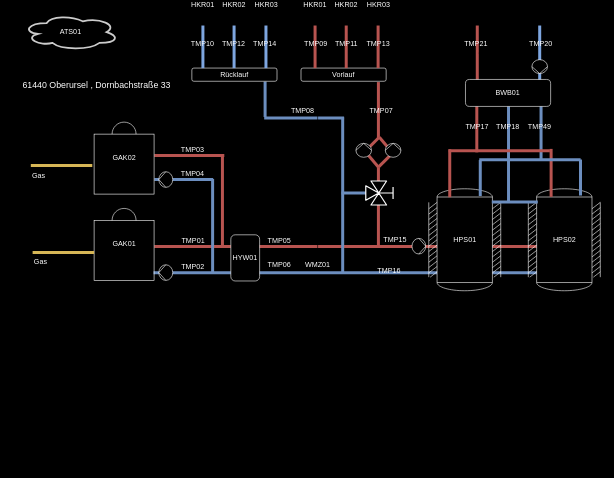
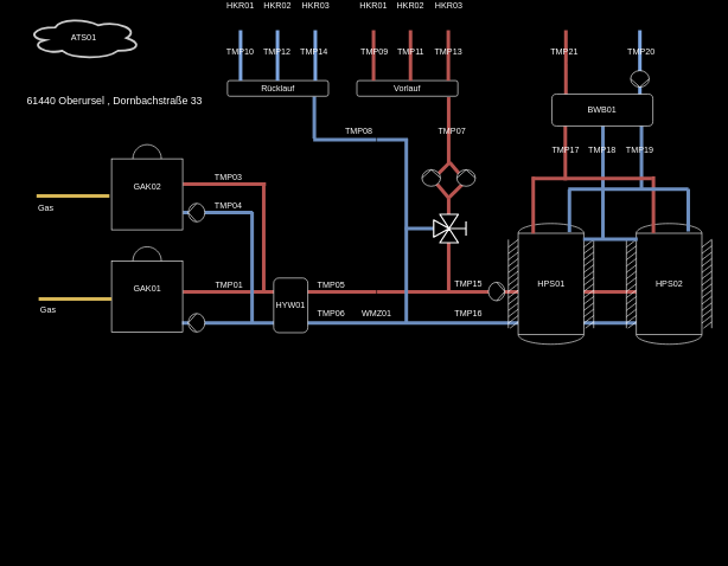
  <mxCell id="0" />
  <mxCell id="1" parent="0" />
  <mxCell id="2" value="" style="verticalLabelPosition=middle;align=right;dashed=0;html=1;verticalAlign=top;shape=mxgraph.pid.piping.flange;pointerEvents=1;rotation=90;fillColor=#f8cecc;strokeColor=#b85450;strokeWidth=5;horizontal=0;labelPosition=center;fontColor=#FFFFFF;" parent="1" vertex="1"><mxGeometry x="312.31" y="197.32" width="5" height="116.6" as="geometry" /></mxCell>
  <mxCell id="3" value="" style="verticalLabelPosition=middle;align=right;dashed=0;html=1;verticalAlign=top;shape=mxgraph.pid.piping.flange;pointerEvents=1;rotation=90;fillColor=#f8cecc;strokeColor=#b85450;strokeWidth=5;horizontal=0;labelPosition=center;fontColor=#FFFFFF;" vertex="1" parent="1"><mxGeometry x="573.19" y="88.4" width="5" height="638.32" as="geometry" /></mxCell>
  <mxCell id="4" value="" style="verticalLabelPosition=bottom;align=right;dashed=0;html=1;verticalAlign=top;shape=mxgraph.pid.piping.flange;pointerEvents=1;rotation=-90;fillColor=#f8cecc;strokeColor=#b85450;strokeWidth=5;direction=south;fontColor=#FFFFFF;" vertex="1" parent="1"><mxGeometry x="294" y="327.92" width="152" height="5" as="geometry" /></mxCell>
  <mxCell id="5" value="" style="verticalLabelPosition=bottom;align=right;dashed=0;html=1;verticalAlign=top;shape=mxgraph.pid.piping.flange;pointerEvents=1;rotation=-90;fillColor=#f8cecc;strokeColor=#b85450;strokeWidth=5;direction=south;fontColor=#FFFFFF;" vertex="1" parent="1"><mxGeometry x="583.52" y="177.41" width="93.11" height="5" as="geometry" /></mxCell>
  <mxCell id="6" value="" style="verticalLabelPosition=middle;align=right;dashed=0;html=1;verticalAlign=top;shape=mxgraph.pid.piping.flange;pointerEvents=1;rotation=90;fillColor=#dae8fc;strokeColor=#6c8ebf;strokeWidth=5;horizontal=0;labelPosition=center;fontColor=#FFFFFF;" parent="1" vertex="1"><mxGeometry x="302.95" y="246.93" width="5" height="97.89" as="geometry" /></mxCell>
  <mxCell id="7" value="" style="verticalLabelPosition=bottom;align=right;dashed=0;html=1;verticalAlign=top;shape=mxgraph.pid.piping.flange;pointerEvents=1;rotation=-90;fillColor=#dae8fc;strokeColor=#6c8ebf;strokeWidth=5;direction=south;fontColor=#FFFFFF;" parent="1" vertex="1"><mxGeometry x="275.5" y="370.4" width="156.26" height="5" as="geometry" /></mxCell>
  <mxCell id="8" value="" style="verticalLabelPosition=middle;align=right;dashed=0;html=1;verticalAlign=bottom;shape=mxgraph.pid.piping.flange;pointerEvents=1;rotation=90;fillColor=#dae8fc;strokeColor=#6c8ebf;strokeWidth=5;horizontal=0;labelPosition=center;fontColor=#FFFFFF;" parent="1" vertex="1"><mxGeometry x="572.99" y="131.04" width="5" height="640.73" as="geometry" /></mxCell>
  <mxCell id="9" value="" style="verticalLabelPosition=bottom;align=center;dashed=0;html=1;verticalAlign=top;shape=mxgraph.pid.piping.flange;pointerEvents=1;rotation=0;fillColor=#dae8fc;strokeColor=#6c8ebf;strokeWidth=5;fontColor=#FFFFFF;" parent="1" vertex="1"><mxGeometry x="568" y="192" width="5" height="260.63" as="geometry" /></mxCell>
  <mxCell id="10" value="" style="verticalLabelPosition=middle;align=right;dashed=0;html=1;verticalAlign=top;shape=mxgraph.pid.piping.flange;pointerEvents=1;rotation=90;fillColor=#dae8fc;strokeColor=#6c8ebf;strokeWidth=5;horizontal=0;labelPosition=center;fontColor=#FFFFFF;" vertex="1" parent="1"><mxGeometry x="503.72" y="126.72" width="5" height="133.21" as="geometry" /></mxCell>
  <mxCell id="11" value="" style="verticalLabelPosition=bottom;align=right;dashed=0;html=1;verticalAlign=top;shape=mxgraph.pid.piping.flange;pointerEvents=1;rotation=-90;fillColor=#dae8fc;strokeColor=#6c8ebf;strokeWidth=5;direction=south;fontColor=#FFFFFF;" vertex="1" parent="1"><mxGeometry x="411.5" y="159.5" width="59.26" height="5" as="geometry" /></mxCell>
  <mxCell id="12" value="" style="verticalLabelPosition=bottom;align=right;dashed=0;html=1;verticalAlign=top;shape=mxgraph.pid.piping.flange;pointerEvents=1;rotation=-90;fillColor=#dae8fc;strokeColor=#6c8ebf;strokeWidth=5;direction=south;fontColor=#FFFFFF;" vertex="1" parent="1"><mxGeometry x="765.78" y="249.78" width="162.48" height="5" as="geometry" /></mxCell>
  <mxCell id="13" value="" style="verticalLabelPosition=bottom;align=right;dashed=0;html=1;verticalAlign=top;shape=mxgraph.pid.piping.flange;pointerEvents=1;rotation=-90;fillColor=#dae8fc;strokeColor=#6c8ebf;strokeWidth=5;direction=south;fontColor=#FFFFFF;" vertex="1" parent="1"><mxGeometry x="856" y="213.78" width="90.48" height="5" as="geometry" /></mxCell>
  <mxCell id="14" value="" style="verticalLabelPosition=middle;align=center;dashed=0;html=1;verticalAlign=middle;shape=mxgraph.pid.piping.flange;pointerEvents=1;rotation=90;fillColor=#f8cecc;strokeColor=#b85450;strokeWidth=5;direction=south;fontColor=#FFFFFF;labelPosition=left;horizontal=0;" vertex="1" parent="1"><mxGeometry x="748.63" y="82.84" width="92.58" height="5" as="geometry" /></mxCell>
  <mxCell id="15" value="" style="verticalLabelPosition=middle;align=center;dashed=0;html=1;verticalAlign=middle;shape=mxgraph.pid.piping.flange;pointerEvents=1;rotation=90;fillColor=#f8cecc;strokeWidth=5;direction=south;fontColor=#FFFFFF;labelPosition=left;horizontal=0;strokeColor=#7EA6E0;" vertex="1" parent="1"><mxGeometry x="853.25" y="82.3" width="91.5" height="5" as="geometry" /></mxCell>
  <mxCell id="16" value="GAK02" style="verticalLabelPosition=middle;outlineConnect=0;align=center;dashed=0;html=1;verticalAlign=middle;shape=mxgraph.pid.misc.boiler_(dome);labelPosition=center;fillColor=none;strokeColor=#FFFFFF;fontColor=#FFFFFF;" parent="1" vertex="1"><mxGeometry x="156" y="200.12" width="100" height="120" as="geometry" /></mxCell>
  <mxCell id="17" value="Gas" style="verticalLabelPosition=bottom;align=left;dashed=0;html=1;verticalAlign=top;shape=mxgraph.pid.piping.flange;pointerEvents=1;strokeWidth=5;direction=south;fillColor=#fff2cc;strokeColor=#d6b656;fontColor=#FFFFFF;" parent="1" vertex="1"><mxGeometry x="50.5" y="270.12" width="102.5" height="5" as="geometry" /></mxCell>
  <mxCell id="18" value="ATS01" style="ellipse;shape=cloud;whiteSpace=wrap;html=1;strokeWidth=3;strokeColor=#CCCCCC;fillColor=none;fontColor=#FFFFFF;" parent="1" vertex="1"><mxGeometry x="37" y="20" width="160" height="60" as="geometry" /></mxCell>
  <mxCell id="19" value="" style="verticalLabelPosition=middle;align=right;dashed=0;html=1;verticalAlign=bottom;shape=mxgraph.pid.piping.flange;pointerEvents=1;rotation=90;fillColor=#f8cecc;strokeColor=#b85450;strokeWidth=5;labelPosition=center;horizontal=0;fontColor=#FFFFFF;" parent="1" vertex="1"><mxGeometry x="829.13" y="163.36" width="5" height="168.71" as="geometry" /></mxCell>
  <mxCell id="20" value="" style="edgeStyle=orthogonalEdgeStyle;rounded=0;orthogonalLoop=1;jettySize=auto;html=1;" edge="1" parent="1" source="39" target="74"><mxGeometry relative="1" as="geometry" /></mxCell>
  <mxCell id="21" value="&lt;font&gt;&lt;span style=&quot;font-family: &amp;#34;calibri&amp;#34; , sans-serif ; font-size: 14.667px&quot;&gt;61440 Oberursel&lt;/span&gt;&lt;span style=&quot;font-family: &amp;#34;calibri&amp;#34; , sans-serif ; font-size: 14.667px&quot;&gt;&amp;nbsp;,&amp;nbsp;&lt;/span&gt;&lt;/font&gt;&lt;span style=&quot;font-family: &amp;#34;calibri&amp;#34; , sans-serif ; font-size: 14.667px&quot;&gt;Dornbachstraße 33&lt;/span&gt;" style="text;html=1;strokeColor=none;fillColor=none;align=center;verticalAlign=middle;whiteSpace=wrap;rounded=0;fontColor=#FFFFFF;" parent="1" vertex="1"><mxGeometry x="20" y="125" width="281.25" height="26.96" as="geometry" /></mxCell>
  <mxCell id="22" value="GAK01" style="verticalLabelPosition=middle;outlineConnect=0;align=center;dashed=0;html=1;verticalAlign=middle;shape=mxgraph.pid.misc.boiler_(dome);labelPosition=center;fillColor=none;strokeColor=#FFFFFF;fontColor=#FFFFFF;" vertex="1" parent="1"><mxGeometry x="156" y="344" width="100" height="120" as="geometry" /></mxCell>
  <mxCell id="23" value="Gas" style="verticalLabelPosition=bottom;align=left;dashed=0;html=1;verticalAlign=top;shape=mxgraph.pid.piping.flange;pointerEvents=1;strokeWidth=5;direction=south;fillColor=#fff2cc;strokeColor=#d6b656;fontColor=#FFFFFF;" vertex="1" parent="1"><mxGeometry x="53.5" y="415" width="102.5" height="5" as="geometry" /></mxCell>
  <mxCell id="24" value="" style="shape=mxgraph.pid.pumps_-_iso.pump_(liquid);html=1;pointerEvents=1;align=center;verticalLabelPosition=bottom;verticalAlign=top;dashed=0;strokeColor=#FFFFFF;fillColor=#000000;fontColor=#FFFFFF;rotation=-180;" vertex="1" parent="1"><mxGeometry x="263.99" y="438" width="23.18" height="26" as="geometry" /></mxCell>
  <mxCell id="25" value="" style="shape=mxgraph.pid.pumps_-_iso.pump_(liquid);html=1;pointerEvents=1;align=center;verticalLabelPosition=bottom;verticalAlign=top;dashed=0;strokeColor=#FFFFFF;fillColor=#000000;fontColor=#FFFFFF;rotation=-180;" vertex="1" parent="1"><mxGeometry x="263.99" y="282.87" width="23.18" height="26" as="geometry" /></mxCell>
  <mxCell id="26" value="HYW01" style="rounded=1;whiteSpace=wrap;html=1;strokeColor=#FFFFFF;rotation=0;fontColor=#FFFFFF;fillColor=#000000;" vertex="1" parent="1"><mxGeometry x="384" y="388" width="48" height="77" as="geometry" /></mxCell>
  <mxCell id="27" value="HPS01" style="shape=mxgraph.pid.vessels.vessel_(dished_ends,_thermal_insulation);html=1;pointerEvents=1;align=center;verticalLabelPosition=middle;verticalAlign=middle;dashed=0;labelPosition=center;strokeColor=#FFFFFF;fontColor=#FFFFFF;fillColor=#000000;" parent="1" vertex="1"><mxGeometry x="714.03" y="311.27" width="120" height="170" as="geometry" /></mxCell>
  <mxCell id="28" value="HPS02" style="shape=mxgraph.pid.vessels.vessel_(dished_ends,_thermal_insulation);html=1;pointerEvents=1;align=center;verticalLabelPosition=middle;verticalAlign=middle;dashed=0;labelPosition=center;strokeColor=#FFFFFF;fontColor=#FFFFFF;fillColor=#000000;" vertex="1" parent="1"><mxGeometry x="880.03" y="311.27" width="120" height="170" as="geometry" /></mxCell>
  <mxCell id="29" value="" style="shape=mxgraph.pid.pumps_-_iso.pump_(liquid);html=1;pointerEvents=1;align=center;verticalLabelPosition=bottom;verticalAlign=top;dashed=0;strokeColor=#FFFFFF;fillColor=#000000;fontColor=#FFFFFF;" parent="1" vertex="1"><mxGeometry x="686" y="394" width="23" height="26" as="geometry" /></mxCell>
  <mxCell id="30" value="" style="verticalLabelPosition=middle;align=right;dashed=0;html=1;verticalAlign=top;shape=mxgraph.pid.piping.flange;pointerEvents=1;rotation=90;fillColor=#dae8fc;strokeColor=#6c8ebf;strokeWidth=5;horizontal=0;labelPosition=center;fontColor=#FFFFFF;" vertex="1" parent="1"><mxGeometry x="597.31" y="287" width="5" height="62.65" as="geometry" /></mxCell>
  <mxCell id="31" value="" style="verticalLabelPosition=bottom;align=right;dashed=0;html=1;verticalAlign=top;shape=mxgraph.pid.piping.flange;pointerEvents=1;rotation=-90;fillColor=#f8cecc;strokeColor=#b85450;strokeWidth=5;direction=south;fontColor=#FFFFFF;" parent="1" vertex="1"><mxGeometry x="565.11" y="337.71" width="129.93" height="5" as="geometry" /></mxCell>
  <mxCell id="32" value="" style="verticalLabelPosition=bottom;align=center;html=1;verticalAlign=top;pointerEvents=1;dashed=0;shape=mxgraph.pid2valves.valve;valveType=threeWay;actuator=man;strokeWidth=2;rotation=90;strokeColor=#FFFFFF;fillColor=#000000;fontColor=#FFFFFF;" parent="1" vertex="1"><mxGeometry x="615" y="292.33" width="40" height="52" as="geometry" /></mxCell>
  <mxCell id="33" value="" style="verticalLabelPosition=bottom;align=right;dashed=0;html=1;verticalAlign=top;shape=mxgraph.pid.piping.flange;pointerEvents=1;rotation=-45;fillColor=#f8cecc;strokeColor=#b85450;strokeWidth=5;direction=south;fontColor=#FFFFFF;" vertex="1" parent="1"><mxGeometry x="625.51" y="260.17" width="34.4" height="5" as="geometry" /></mxCell>
  <mxCell id="34" value="" style="verticalLabelPosition=bottom;align=right;dashed=0;html=1;verticalAlign=top;shape=mxgraph.pid.piping.flange;pointerEvents=1;rotation=-130;fillColor=#f8cecc;strokeColor=#b85450;strokeWidth=5;direction=south;fontColor=#FFFFFF;" vertex="1" parent="1"><mxGeometry x="602.31" y="260.17" width="34.4" height="5" as="geometry" /></mxCell>
  <mxCell id="35" value="" style="verticalLabelPosition=bottom;align=right;dashed=0;html=1;verticalAlign=top;shape=mxgraph.pid.piping.flange;pointerEvents=1;rotation=-130;fillColor=#f8cecc;strokeColor=#b85450;strokeWidth=5;direction=south;fontColor=#FFFFFF;" vertex="1" parent="1"><mxGeometry x="625.51" y="236" width="34.4" height="5" as="geometry" /></mxCell>
  <mxCell id="36" value="" style="verticalLabelPosition=bottom;align=right;dashed=0;html=1;verticalAlign=top;shape=mxgraph.pid.piping.flange;pointerEvents=1;rotation=-45;fillColor=#f8cecc;strokeColor=#b85450;strokeWidth=5;direction=south;fontColor=#FFFFFF;" vertex="1" parent="1"><mxGeometry x="601.16" y="187.23" width="34.4" height="102.17" as="geometry" /></mxCell>
  <mxCell id="37" value="" style="shape=mxgraph.pid.pumps_-_iso.pump_(liquid);html=1;pointerEvents=1;align=center;verticalLabelPosition=bottom;verticalAlign=top;dashed=0;strokeColor=#FFFFFF;fillColor=#000000;fontColor=#FFFFFF;rotation=-90;" vertex="1" parent="1"><mxGeometry x="642.99" y="234.17" width="23.18" height="26" as="geometry" /></mxCell>
  <mxCell id="38" value="" style="shape=mxgraph.pid.pumps_-_iso.pump_(liquid);html=1;pointerEvents=1;align=center;verticalLabelPosition=bottom;verticalAlign=top;dashed=0;strokeColor=#FFFFFF;fillColor=#000000;fontColor=#FFFFFF;rotation=-90;" vertex="1" parent="1"><mxGeometry x="593.99" y="234.17" width="23.18" height="26" as="geometry" /></mxCell>
  <mxCell id="39" value="TMP07" style="rounded=0;whiteSpace=wrap;html=1;strokeWidth=1;strokeColor=none;fillColor=none;verticalAlign=top;fontColor=#FFFFFF;" parent="1" vertex="1"><mxGeometry x="609.91" y="168" width="50" height="40" as="geometry" /></mxCell>
  <mxCell id="40" value="Rücklauf" style="rounded=1;whiteSpace=wrap;html=1;strokeColor=#FFFFFF;rotation=0;fontColor=#FFFFFF;fillColor=#000000;" vertex="1" parent="1"><mxGeometry x="319" y="110" width="142" height="22" as="geometry" /></mxCell>
  <mxCell id="41" value="Vorlauf" style="rounded=1;whiteSpace=wrap;html=1;strokeColor=#FFFFFF;rotation=0;fontColor=#FFFFFF;fillColor=#000000;" vertex="1" parent="1"><mxGeometry x="501" y="110" width="142" height="22" as="geometry" /></mxCell>
  <mxCell id="42" value="HKR03" style="verticalLabelPosition=middle;align=center;dashed=0;html=1;verticalAlign=middle;shape=mxgraph.pid.piping.flange;pointerEvents=1;rotation=90;fillColor=#f8cecc;strokeColor=#b85450;strokeWidth=5;direction=south;fontColor=#FFFFFF;labelPosition=left;horizontal=0;" vertex="1" parent="1"><mxGeometry x="594.06" y="72.05" width="71" height="5" as="geometry" /></mxCell>
  <mxCell id="43" value="HKR02" style="verticalLabelPosition=middle;align=center;dashed=0;html=1;verticalAlign=middle;shape=mxgraph.pid.piping.flange;pointerEvents=1;rotation=90;fillColor=#f8cecc;strokeColor=#b85450;strokeWidth=5;direction=south;fontColor=#FFFFFF;labelPosition=left;horizontal=0;" vertex="1" parent="1"><mxGeometry x="540.91" y="72.05" width="71" height="5" as="geometry" /></mxCell>
  <mxCell id="44" value="HKR01" style="verticalLabelPosition=middle;align=center;dashed=0;html=1;verticalAlign=middle;shape=mxgraph.pid.piping.flange;pointerEvents=1;rotation=90;fillColor=#f8cecc;strokeColor=#b85450;strokeWidth=5;direction=south;fontColor=#FFFFFF;labelPosition=left;horizontal=0;" vertex="1" parent="1"><mxGeometry x="488.95" y="72.05" width="71" height="5" as="geometry" /></mxCell>
  <mxCell id="45" value="HKR03" style="verticalLabelPosition=middle;align=center;dashed=0;html=1;verticalAlign=middle;shape=mxgraph.pid.piping.flange;pointerEvents=1;rotation=90;fillColor=#f8cecc;strokeWidth=5;direction=south;fontColor=#FFFFFF;labelPosition=left;horizontal=0;strokeColor=#7EA6E0;" vertex="1" parent="1"><mxGeometry x="407.06" y="72.05" width="71" height="5" as="geometry" /></mxCell>
  <mxCell id="46" value="HKR02" style="verticalLabelPosition=middle;align=center;dashed=0;html=1;verticalAlign=middle;shape=mxgraph.pid.piping.flange;pointerEvents=1;rotation=90;fillColor=#f8cecc;strokeWidth=5;direction=south;fontColor=#FFFFFF;labelPosition=left;horizontal=0;strokeColor=#7EA6E0;" vertex="1" parent="1"><mxGeometry x="353.91" y="72.05" width="71" height="5" as="geometry" /></mxCell>
  <mxCell id="47" value="HKR01" style="verticalLabelPosition=middle;align=center;dashed=0;html=1;verticalAlign=middle;shape=mxgraph.pid.piping.flange;pointerEvents=1;rotation=90;fillColor=#f8cecc;strokeWidth=5;direction=south;fontColor=#FFFFFF;labelPosition=left;horizontal=0;strokeColor=#7EA6E0;" vertex="1" parent="1"><mxGeometry x="301.95" y="72.05" width="71" height="5" as="geometry" /></mxCell>
  <mxCell id="48" value="" style="verticalLabelPosition=bottom;align=right;dashed=0;html=1;verticalAlign=top;shape=mxgraph.pid.piping.flange;pointerEvents=1;rotation=-90;fillColor=#f8cecc;strokeColor=#b85450;strokeWidth=5;direction=south;fontColor=#FFFFFF;" vertex="1" parent="1"><mxGeometry x="709" y="282.86" width="80" height="5" as="geometry" /></mxCell>
  <mxCell id="49" value="" style="verticalLabelPosition=bottom;align=right;dashed=0;html=1;verticalAlign=top;shape=mxgraph.pid.piping.flange;pointerEvents=1;rotation=-90;fillColor=#f8cecc;strokeColor=#b85450;strokeWidth=5;direction=south;fontColor=#FFFFFF;" vertex="1" parent="1"><mxGeometry x="878.03" y="282.27" width="80" height="5" as="geometry" /></mxCell>
  <mxCell id="50" value="" style="verticalLabelPosition=middle;align=right;dashed=0;html=1;verticalAlign=top;shape=mxgraph.pid.piping.flange;pointerEvents=1;rotation=90;fillColor=#dae8fc;strokeColor=#6c8ebf;strokeWidth=5;horizontal=0;labelPosition=center;fontColor=#FFFFFF;" vertex="1" parent="1"><mxGeometry x="855" y="295" width="5" height="76.65" as="geometry" /></mxCell>
  <mxCell id="51" value="" style="verticalLabelPosition=bottom;align=right;dashed=0;html=1;verticalAlign=top;shape=mxgraph.pid.piping.flange;pointerEvents=1;rotation=-90;fillColor=#f8cecc;strokeColor=#b85450;strokeWidth=5;direction=south;fontColor=#FFFFFF;" vertex="1" parent="1"><mxGeometry x="754.13" y="208" width="80" height="5" as="geometry" /></mxCell>
  <mxCell id="52" value="" style="verticalLabelPosition=middle;align=right;dashed=0;html=1;verticalAlign=top;shape=mxgraph.pid.piping.flange;pointerEvents=1;rotation=90;fillColor=#dae8fc;strokeColor=#6c8ebf;strokeWidth=5;horizontal=0;labelPosition=center;fontColor=#FFFFFF;" vertex="1" parent="1"><mxGeometry x="880.2" y="178.18" width="5" height="169" as="geometry" /></mxCell>
  <mxCell id="53" value="" style="verticalLabelPosition=bottom;align=right;dashed=0;html=1;verticalAlign=top;shape=mxgraph.pid.piping.flange;pointerEvents=1;rotation=-90;fillColor=#dae8fc;strokeColor=#6c8ebf;strokeWidth=5;direction=south;fontColor=#FFFFFF;" vertex="1" parent="1"><mxGeometry x="769.89" y="290.89" width="60.03" height="5" as="geometry" /></mxCell>
  <mxCell id="54" value="" style="verticalLabelPosition=bottom;align=right;dashed=0;html=1;verticalAlign=top;shape=mxgraph.pid.piping.flange;pointerEvents=1;rotation=-90;fillColor=#dae8fc;strokeColor=#6c8ebf;strokeWidth=5;direction=south;fontColor=#FFFFFF;" vertex="1" parent="1"><mxGeometry x="937" y="290" width="60.03" height="5" as="geometry" /></mxCell>
  <mxCell id="55" style="edgeStyle=orthogonalEdgeStyle;rounded=0;orthogonalLoop=1;jettySize=auto;html=1;fontColor=#FFFFFF;" edge="1" parent="1" source="14" target="14"><mxGeometry relative="1" as="geometry" /></mxCell>
  <mxCell id="56" value="BWB01" style="rounded=1;whiteSpace=wrap;html=1;strokeColor=#FFFFFF;rotation=0;fontColor=#FFFFFF;fillColor=#000000;" vertex="1" parent="1"><mxGeometry x="775.23" y="129" width="142" height="44.96" as="geometry" /></mxCell>
  <mxCell id="57" value="" style="shape=mxgraph.pid.pumps_-_iso.pump_(liquid);html=1;pointerEvents=1;align=center;verticalLabelPosition=bottom;verticalAlign=top;dashed=0;strokeColor=#FFFFFF;fillColor=#000000;fontColor=#FFFFFF;rotation=90;" vertex="1" parent="1"><mxGeometry x="887.41" y="94.55" width="23.18" height="26" as="geometry" /></mxCell>
  <mxCell id="58" value="TMP04" style="rounded=0;whiteSpace=wrap;html=1;strokeWidth=1;strokeColor=none;fillColor=none;verticalAlign=top;fontColor=#FFFFFF;" parent="1" vertex="1"><mxGeometry x="296.34" y="271.62" width="49.37" height="40" as="geometry" /></mxCell>
  <mxCell id="59" value="TMP03" style="rounded=0;whiteSpace=wrap;html=1;strokeWidth=1;strokeColor=none;fillColor=none;verticalAlign=top;fontColor=#FFFFFF;" parent="1" vertex="1"><mxGeometry x="296.34" y="231.62" width="49.37" height="40" as="geometry" /></mxCell>
  <mxCell id="60" value="TMP08" style="rounded=0;whiteSpace=wrap;html=1;strokeWidth=1;strokeColor=none;fillColor=none;verticalAlign=top;fontColor=#FFFFFF;" parent="1" vertex="1"><mxGeometry x="479" y="168" width="50" height="40" as="geometry" /></mxCell>
  <mxCell id="61" value="TMP15" style="rounded=0;whiteSpace=wrap;html=1;strokeWidth=1;strokeColor=none;fillColor=none;verticalAlign=top;fontColor=#FFFFFF;" vertex="1" parent="1"><mxGeometry x="634" y="382.55" width="48.38" height="40" as="geometry" /></mxCell>
- <mxCell id="62" value="TMP16" style="rounded=0;whiteSpace=wrap;html=1;strokeWidth=1;strokeColor=none;fillColor=none;verticalAlign=top;fontColor=#FFFFFF;" vertex="1" parent="1"><mxGeometry x="624" y="434" width="48.38" height="40" as="geometry" /></mxCell>
+ <mxCell id="62" value="TMP16" style="rounded=0;whiteSpace=wrap;html=1;strokeWidth=1;strokeColor=none;fillColor=none;verticalAlign=top;fontColor=#FFFFFF;" vertex="1" parent="1"><mxGeometry x="634" y="424" width="48.38" height="40" as="geometry" /></mxCell>
  <mxCell id="63" value="TMP09" style="rounded=0;whiteSpace=wrap;html=1;strokeWidth=1;strokeColor=none;fillColor=none;verticalAlign=top;fontColor=#FFFFFF;" vertex="1" parent="1"><mxGeometry x="501" y="54.55" width="50" height="40" as="geometry" /></mxCell>
  <mxCell id="64" value="TMP11" style="rounded=0;whiteSpace=wrap;html=1;strokeWidth=1;strokeColor=none;fillColor=none;verticalAlign=top;fontColor=#FFFFFF;" vertex="1" parent="1"><mxGeometry x="552.31" y="54.55" width="50" height="40" as="geometry" /></mxCell>
  <mxCell id="65" value="TMP13" style="rounded=0;whiteSpace=wrap;html=1;strokeWidth=1;strokeColor=none;fillColor=none;verticalAlign=top;fontColor=#FFFFFF;" vertex="1" parent="1"><mxGeometry x="605.08" y="54.55" width="50" height="40" as="geometry" /></mxCell>
  <mxCell id="66" value="TMP10" style="rounded=0;whiteSpace=wrap;html=1;strokeWidth=1;strokeColor=none;fillColor=none;verticalAlign=top;fontColor=#FFFFFF;" vertex="1" parent="1"><mxGeometry x="312.31" y="54.55" width="50" height="40" as="geometry" /></mxCell>
  <mxCell id="67" value="TMP12" style="rounded=0;whiteSpace=wrap;html=1;strokeWidth=1;strokeColor=none;fillColor=none;verticalAlign=top;fontColor=#FFFFFF;" vertex="1" parent="1"><mxGeometry x="363.62" y="54.55" width="50" height="40" as="geometry" /></mxCell>
  <mxCell id="68" value="TMP14" style="rounded=0;whiteSpace=wrap;html=1;strokeWidth=1;strokeColor=none;fillColor=none;verticalAlign=top;fontColor=#FFFFFF;" vertex="1" parent="1"><mxGeometry x="416.39" y="54.55" width="50" height="40" as="geometry" /></mxCell>
  <mxCell id="69" value="TMP17" style="rounded=0;whiteSpace=wrap;html=1;strokeWidth=1;strokeColor=none;fillColor=none;verticalAlign=top;fontColor=#FFFFFF;" vertex="1" parent="1"><mxGeometry x="769.92" y="194.17" width="50" height="40" as="geometry" /></mxCell>
  <mxCell id="70" value="TMP18" style="rounded=0;whiteSpace=wrap;html=1;strokeWidth=1;strokeColor=none;fillColor=none;verticalAlign=top;fontColor=#FFFFFF;" vertex="1" parent="1"><mxGeometry x="821.23" y="194.17" width="50" height="40" as="geometry" /></mxCell>
- <mxCell id="71" value="TMP49" style="rounded=0;whiteSpace=wrap;html=1;strokeWidth=1;strokeColor=none;fillColor=none;verticalAlign=top;fontColor=#FFFFFF;" vertex="1" parent="1"><mxGeometry x="874" y="194.17" width="50" height="40" as="geometry" /></mxCell>
+ <mxCell id="71" value="TMP19" style="rounded=0;whiteSpace=wrap;html=1;strokeWidth=1;strokeColor=none;fillColor=none;verticalAlign=top;fontColor=#FFFFFF;" vertex="1" parent="1"><mxGeometry x="874" y="194.17" width="50" height="40" as="geometry" /></mxCell>
  <mxCell id="72" value="TMP21" style="rounded=0;whiteSpace=wrap;html=1;strokeWidth=1;strokeColor=none;fillColor=none;verticalAlign=top;fontColor=#FFFFFF;" vertex="1" parent="1"><mxGeometry x="768.46" y="54.55" width="50" height="40" as="geometry" /></mxCell>
  <mxCell id="73" value="TMP20" style="rounded=0;whiteSpace=wrap;html=1;strokeWidth=1;strokeColor=none;fillColor=none;verticalAlign=top;fontColor=#FFFFFF;" vertex="1" parent="1"><mxGeometry x="876.24" y="54.55" width="50" height="40" as="geometry" /></mxCell>
  <mxCell id="74" value="WMZ01" style="rounded=0;whiteSpace=wrap;html=1;strokeWidth=1;strokeColor=none;fillColor=none;verticalAlign=top;fontColor=#FFFFFF;rotation=0;" parent="1" vertex="1"><mxGeometry x="493.61" y="425" width="70.18" height="40" as="geometry" /></mxCell>
  <mxCell id="75" value="TMP01" style="rounded=0;whiteSpace=wrap;html=1;strokeWidth=1;strokeColor=none;fillColor=none;verticalAlign=top;fontColor=#FFFFFF;" parent="1" vertex="1"><mxGeometry x="296.65" y="383.55" width="49.37" height="40" as="geometry" /></mxCell>
- <mxCell id="76" value="TMP02" style="rounded=0;whiteSpace=wrap;html=1;strokeWidth=1;strokeColor=none;fillColor=none;verticalAlign=top;fontColor=#FFFFFF;" parent="1" vertex="1"><mxGeometry x="296.34" y="428" width="50" height="40" as="geometry" /></mxCell>
  <mxCell id="77" value="TMP05" style="rounded=0;whiteSpace=wrap;html=1;strokeWidth=1;strokeColor=none;fillColor=none;verticalAlign=top;fontColor=#FFFFFF;" parent="1" vertex="1"><mxGeometry x="440.62" y="383.55" width="48.38" height="40" as="geometry" /></mxCell>
  <mxCell id="78" value="TMP06" style="rounded=0;whiteSpace=wrap;html=1;strokeWidth=1;strokeColor=none;fillColor=none;verticalAlign=top;fontColor=#FFFFFF;" parent="1" vertex="1"><mxGeometry x="440.62" y="425" width="48.38" height="40" as="geometry" /></mxCell>
